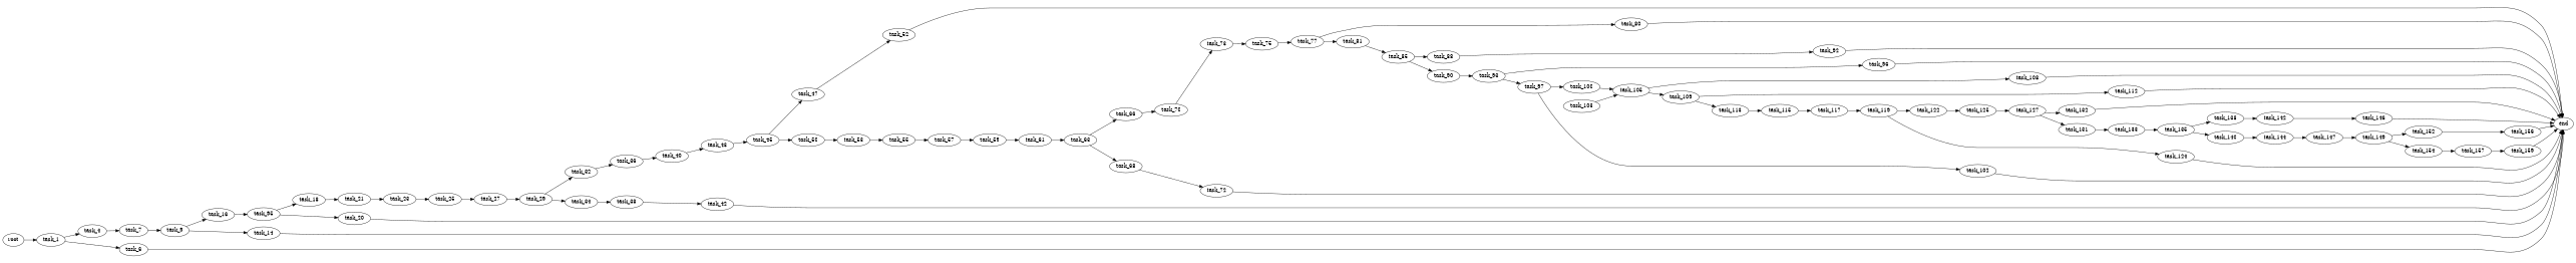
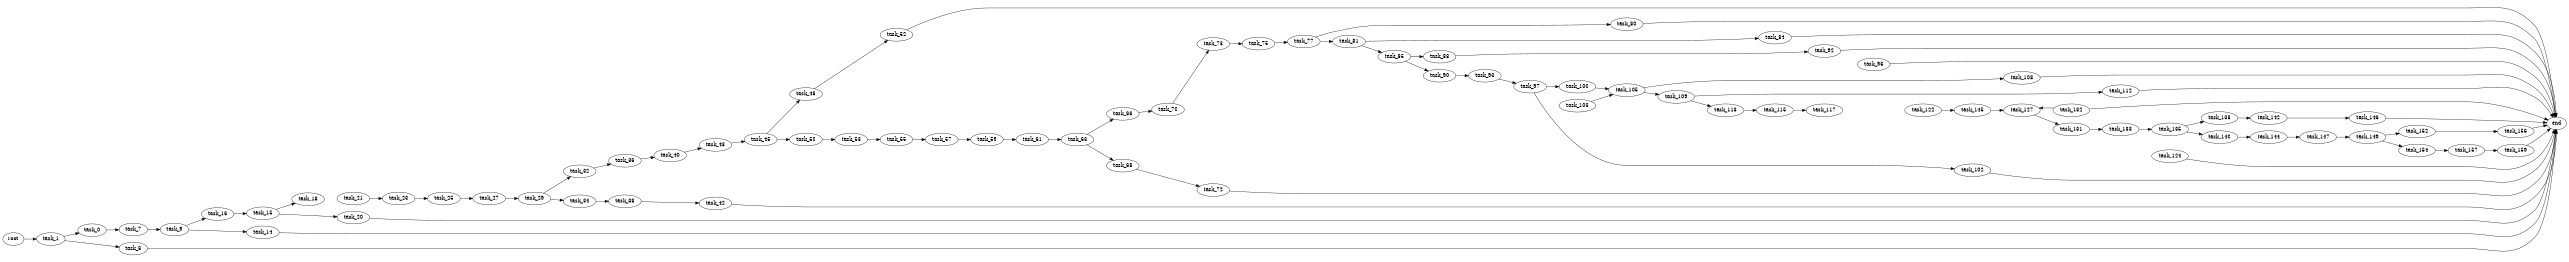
  digraph {
    rankdir=LR
    root
    task_1
-   task_4
+   task_4 [label=task_0]
    task_6
    task_7
    end
    task_9
    n8 [label=task_16]
    task_14
-   task_15 [label=task_95]
+   task_15
    task_18
    task_20
    task_21
    task_23
    task_25
    task_27
    task_29
    task_32
    task_34
    task_36
    task_38
    task_40
    task_42
    task_43
    task_45
-   task_48 [label=task_47]
+   task_48
    task_50
    task_52
    task_53
    task_55
    task_57
    task_59
    task_61
    task_63
    task_66
    task_68
    task_70
    task_72
    task_73
    task_75
    task_77
    task_80
    task_81
+   task_84
    task_85
    task_88
    task_90
    task_92
    task_93
    task_96
    task_97
    task_100
    task_102
    task_105
    task_103
    task_108
    task_109
    task_112
    task_113
    task_115
    task_117
-   task_119
    task_122
    task_124
-   task_125
+   task_125 [label=task_145]
    task_127
    n67 [label=task_132]
    task_131
    task_133
    task_135
    task_138
    task_140
    task_142
    task_144
    task_146
    task_147
    task_149
    task_152
    task_154
    task_156
    task_157
    task_159
    root -> task_1
    task_1 -> task_4
    task_1 -> task_6
    task_4 -> task_7
    task_6 -> end
    task_7 -> task_9
    task_9 -> n8
    task_9 -> task_14
    n8 -> task_15
    task_14 -> end
    task_15 -> task_18
    task_15 -> task_20
-   task_18 -> task_21
    task_20 -> end
    task_21 -> task_23
    task_23 -> task_25
    task_25 -> task_27
    task_27 -> task_29
    task_29 -> task_32
    task_29 -> task_34
    task_32 -> task_36
    task_34 -> task_38
    task_36 -> task_40
    task_38 -> task_42
    task_40 -> task_43
    task_42 -> end
    task_43 -> task_45
    task_45 -> task_48
    task_45 -> task_50
    task_48 -> task_52
    task_50 -> task_53
    task_52 -> end
    task_53 -> task_55
    task_55 -> task_57
    task_57 -> task_59
    task_59 -> task_61
    task_61 -> task_63
    task_63 -> task_66
    task_63 -> task_68
    task_66 -> task_70
    task_68 -> task_72
    task_70 -> task_73
    task_72 -> end
    task_73 -> task_75
    task_75 -> task_77
    task_77 -> task_80
    task_77 -> task_81
    task_80 -> end
+   task_81 -> task_84
    task_81 -> task_85
+   task_84 -> end
    task_85 -> task_88
    task_85 -> task_90
    task_88 -> task_92
    task_90 -> task_93
    task_92 -> end
-   task_93 -> task_96
    task_93 -> task_97
    task_96 -> end
    task_97 -> task_100
    task_97 -> task_102
    task_100 -> task_105
    task_102 -> end
    task_105 -> task_108
    task_105 -> task_109
    task_103 -> task_105
    task_108 -> end
    task_109 -> task_112
    task_109 -> task_113
    task_112 -> end
    task_113 -> task_115
    task_115 -> task_117
-   task_117 -> task_119
-   task_119 -> task_122
-   task_119 -> task_124
    task_122 -> task_125
    task_124 -> end
    task_125 -> task_127
-   task_127 -> n67
+   n67 -> task_127
    task_127 -> task_131
    n67 -> end
    task_131 -> task_133
    task_133 -> task_135
    task_135 -> task_138
    task_135 -> task_140
    task_138 -> task_142
    task_140 -> task_144
    task_142 -> task_146
    task_144 -> task_147
    task_146 -> end
    task_147 -> task_149
    task_149 -> task_152
    task_149 -> task_154
    task_152 -> task_156
    task_154 -> task_157
    task_156 -> end
    task_157 -> task_159
    task_159 -> end
  }
